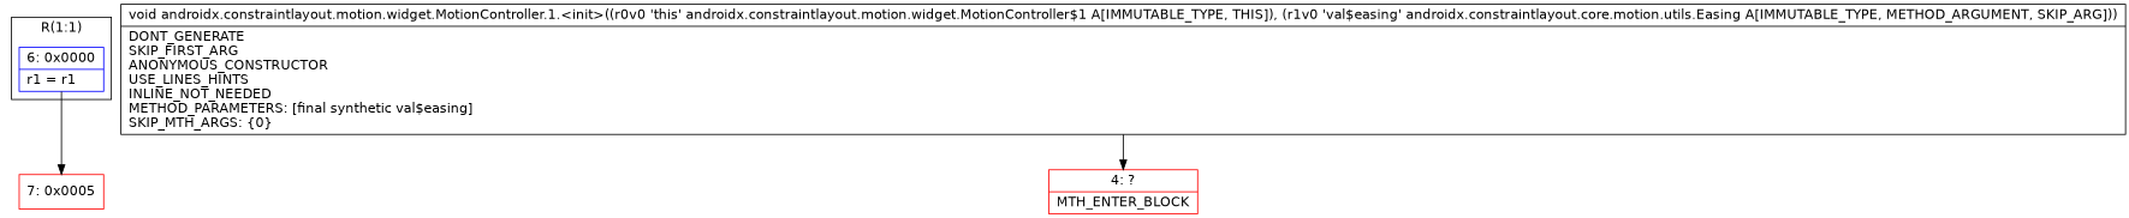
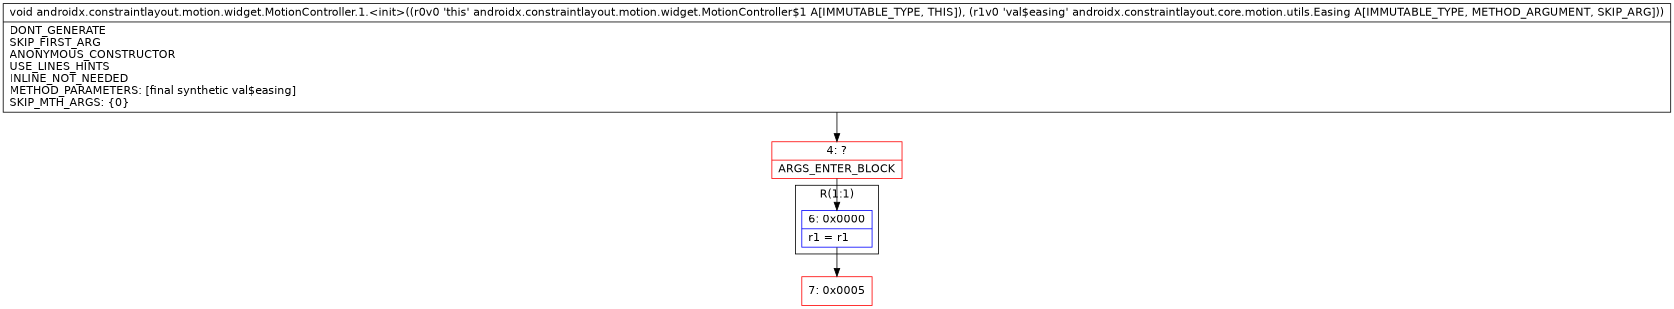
  digraph {
    fontname="DejaVu Sans"
    node [color=red fontname="DejaVu Sans" shape=record]
    edge [fontname="DejaVu Sans"]
    n1 [color=blue label="{6\:\ 0x0000|r1 = r1\l}"]
    n2 [label="{7\:\ 0x0005}"]
-   n3 [label="{4\:\ ?|MTH_ENTER_BLOCK\l}"]
+   n3 [label="{4\:\ ?|ARGS_ENTER_BLOCK\l}"]
    n4 [label="{void androidx.constraintlayout.motion.widget.MotionController.1.\<init\>((r0v0 'this' androidx.constraintlayout.motion.widget.MotionController$1 A[IMMUTABLE_TYPE, THIS]), (r1v0 'val$easing' androidx.constraintlayout.core.motion.utils.Easing A[IMMUTABLE_TYPE, METHOD_ARGUMENT, SKIP_ARG]))  | DONT_GENERATE\lSKIP_FIRST_ARG\lANONYMOUS_CONSTRUCTOR\lUSE_LINES_HINTS\lINLINE_NOT_NEEDED\lMETHOD_PARAMETERS: [final synthetic val$easing]\lSKIP_MTH_ARGS: \{0\}\l}" color=""]
    subgraph cluster_1 {
      label="R(1:1)"
      n1
    }
    n1 -> n2
+   n3 -> n1
    n4 -> n3
  }
